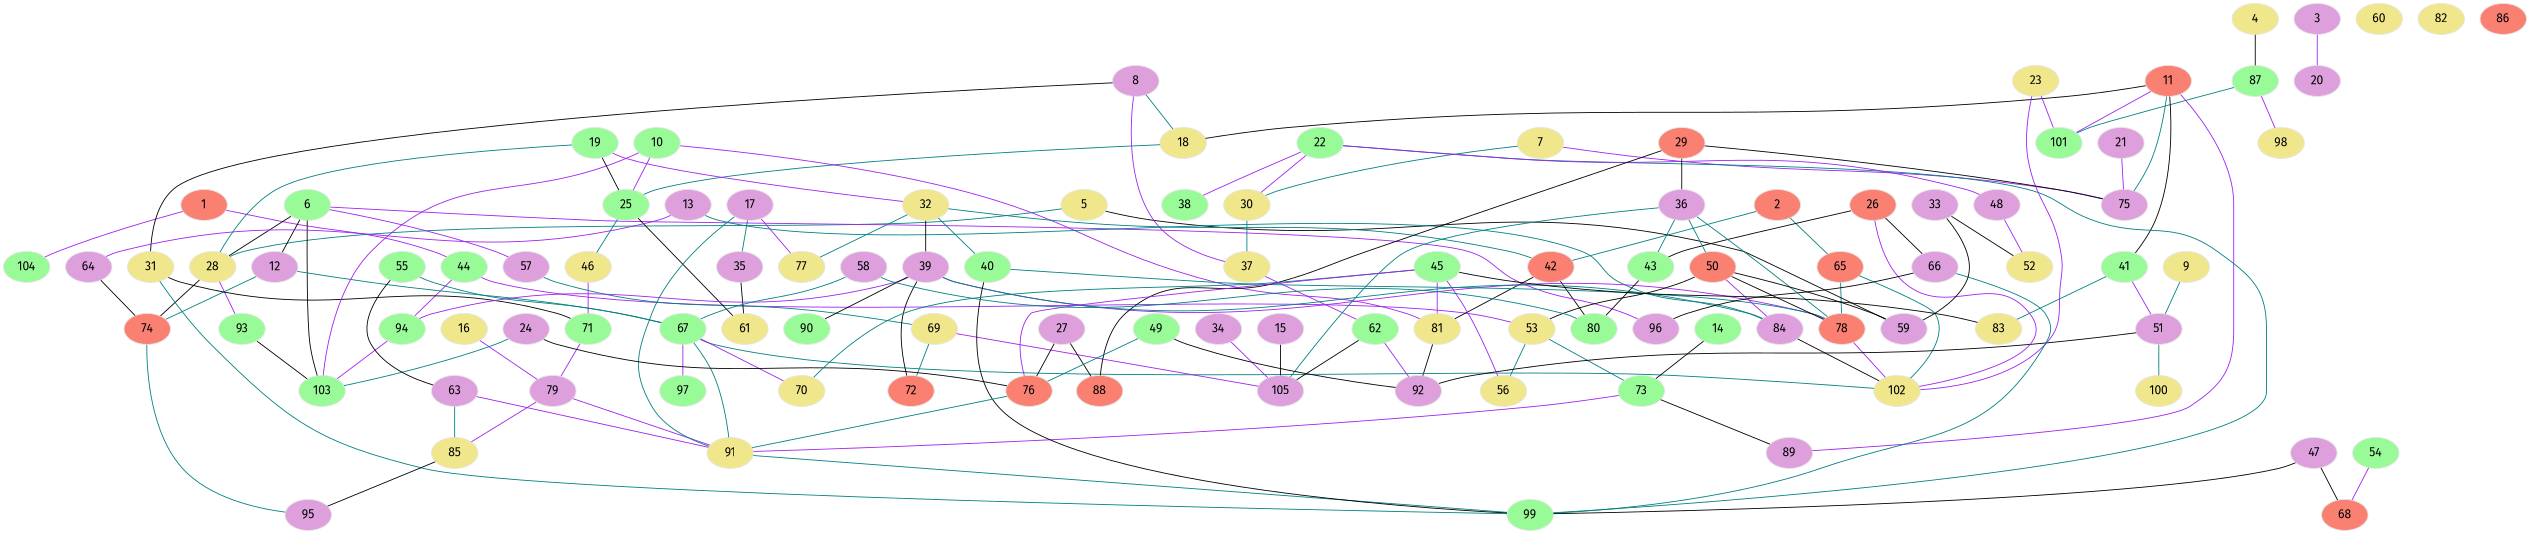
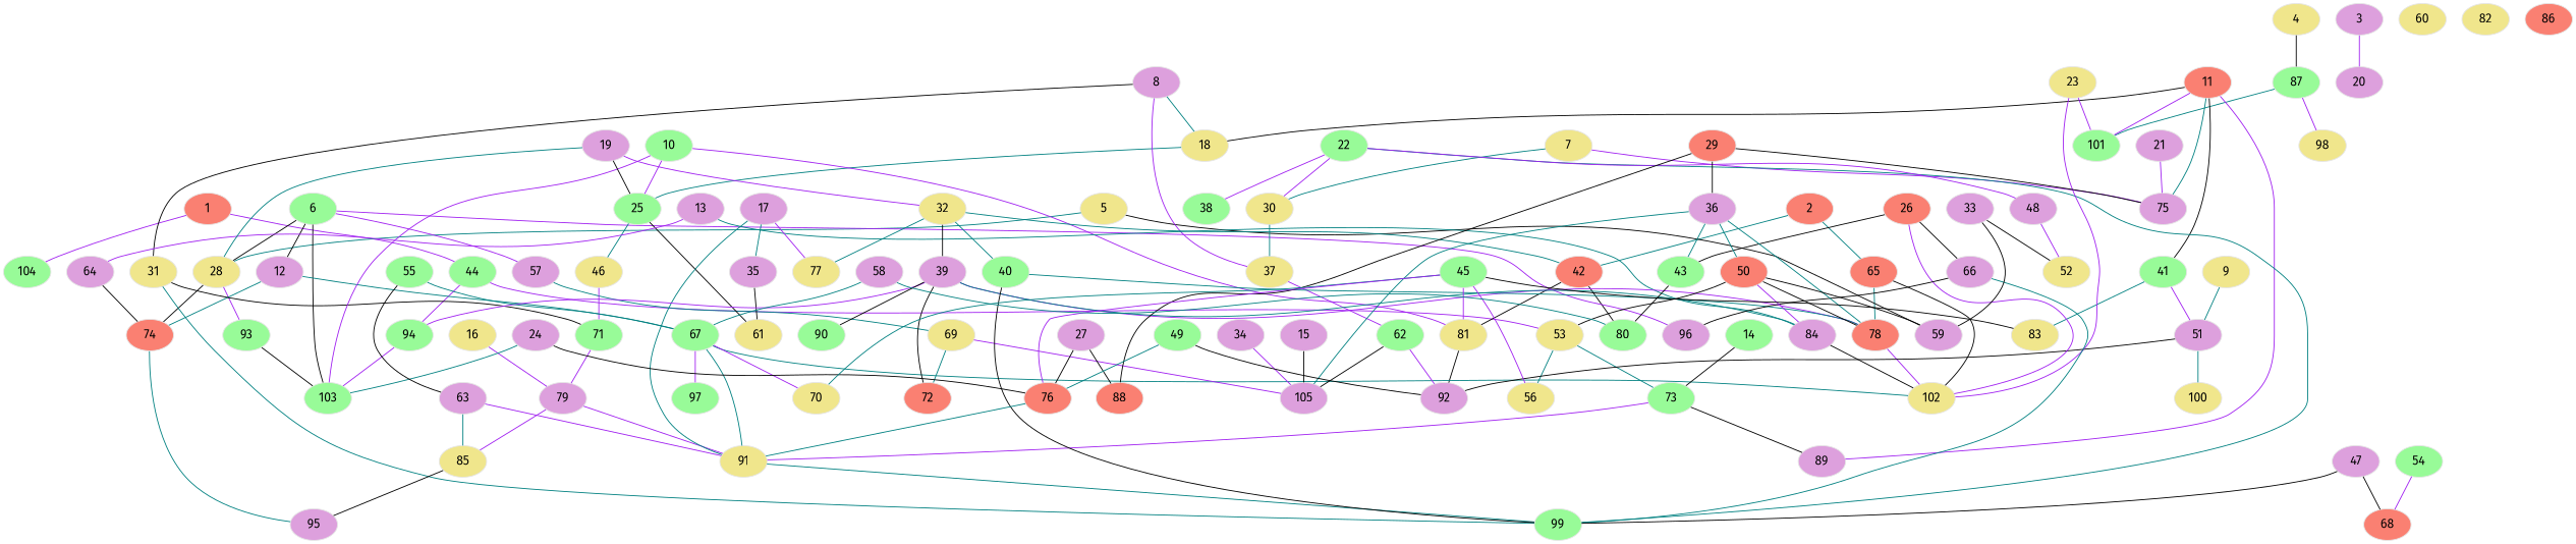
  graph {
    fontname="Fira Sans"
    node [color=gray90 fillcolor=plum fontname="Fira Sans" style=filled]
    edge [color=purple fontname="Fira Sans"]
    1 [fillcolor=salmon]
    44 [fillcolor=palegreen]
    104 [fillcolor=palegreen]
    94 [fillcolor=palegreen]
    53 [fillcolor=khaki]
    2 [fillcolor=salmon]
    42 [fillcolor=salmon]
    65 [fillcolor=salmon]
    81 [fillcolor=khaki]
    80 [fillcolor=palegreen]
    102 [fillcolor=khaki]
    78 [fillcolor=salmon]
    3
    20
    4 [fillcolor=khaki]
    87 [fillcolor=palegreen]
    101 [fillcolor=palegreen]
    98 [fillcolor=khaki]
    5 [fillcolor=khaki]
    28 [fillcolor=khaki]
    59
    74 [fillcolor=salmon]
    93 [fillcolor=palegreen]
    6 [fillcolor=palegreen]
    12
    57
    96
    103 [fillcolor=palegreen]
    67 [fillcolor=palegreen]
    69 [fillcolor=khaki]
    7 [fillcolor=khaki]
    30 [fillcolor=khaki]
    75
    37 [fillcolor=khaki]
    18 [fillcolor=khaki]
    8
    31 [fillcolor=khaki]
    25 [fillcolor=palegreen]
    99 [fillcolor=palegreen]
    71 [fillcolor=palegreen]
    62 [fillcolor=palegreen]
    9 [fillcolor=khaki]
    51
    92
    100 [fillcolor=khaki]
    10 [fillcolor=palegreen]
    46 [fillcolor=khaki]
    61 [fillcolor=khaki]
    11 [fillcolor=salmon]
    41 [fillcolor=palegreen]
    89
    83 [fillcolor=khaki]
    91 [fillcolor=khaki]
    70 [fillcolor=khaki]
    97 [fillcolor=palegreen]
    95
    13
    64
    84
    14 [fillcolor=palegreen]
    73 [fillcolor=palegreen]
    15
    105
    16 [fillcolor=khaki]
    79
    85 [fillcolor=khaki]
    17
    35
    77 [fillcolor=khaki]
-   19 [fillcolor=palegreen]
+   19
    32 [fillcolor=khaki]
    39
    40 [fillcolor=palegreen]
    21
    22 [fillcolor=palegreen]
    38 [fillcolor=palegreen]
    48
    52 [fillcolor=khaki]
    23 [fillcolor=khaki]
    24
    76 [fillcolor=salmon]
    26 [fillcolor=salmon]
    43 [fillcolor=palegreen]
    66
    27
    88 [fillcolor=salmon]
    29 [fillcolor=salmon]
    36
    50 [fillcolor=salmon]
    72 [fillcolor=salmon]
    90 [fillcolor=palegreen]
    33
    34
    56 [fillcolor=khaki]
    45 [fillcolor=palegreen]
    47
    68 [fillcolor=salmon]
    49 [fillcolor=palegreen]
    54 [fillcolor=palegreen]
    55 [fillcolor=palegreen]
    63
    58
    60 [fillcolor=khaki]
    82 [fillcolor=khaki]
    86 [fillcolor=salmon]
    1 -- 44
    1 -- 104
    44 -- 94
    44 -- 53
    94 -- 103
    53 -- 73 [color=teal]
    53 -- 56 [color=teal]
    2 -- 42 [color=teal]
    2 -- 65 [color=teal]
    42 -- 81 [color=black]
    42 -- 80 [color=black]
-   65 -- 102 [color=teal]
+   65 -- 102 [color=black]
    65 -- 78 [color=teal]
    81 -- 92 [color=black]
    78 -- 102
    3 -- 20
    4 -- 87 [color=black]
    87 -- 101 [color=teal]
    87 -- 98
    5 -- 28 [color=teal]
    5 -- 59 [color=black]
    28 -- 74 [color=black]
    28 -- 93
    74 -- 95 [color=teal]
    93 -- 103 [color=black]
    6 -- 28 [color=black]
    6 -- 12 [color=black]
    6 -- 57
    6 -- 96
    6 -- 103 [color=black]
    12 -- 74 [color=teal]
    12 -- 67 [color=teal]
    57 -- 69 [color=teal]
    67 -- 102 [color=teal]
    67 -- 91 [color=teal]
    67 -- 70
    67 -- 97
    69 -- 105
    69 -- 72 [color=teal]
    7 -- 30 [color=teal]
    7 -- 75
    30 -- 37 [color=teal]
    37 -- 62
    18 -- 25 [color=teal]
    8 -- 37
    8 -- 18 [color=teal]
    8 -- 31 [color=black]
    31 -- 99 [color=teal]
    31 -- 71 [color=black]
    25 -- 46 [color=teal]
    25 -- 61 [color=black]
    71 -- 79
    62 -- 92
    62 -- 105 [color=black]
    9 -- 51 [color=teal]
    51 -- 92 [color=black]
    51 -- 100 [color=teal]
    10 -- 81
    10 -- 103
    10 -- 25
    46 -- 71
    11 -- 101
    11 -- 75 [color=teal]
    11 -- 18 [color=black]
    11 -- 41 [color=black]
    11 -- 89
    41 -- 51
    41 -- 83 [color=teal]
    91 -- 99 [color=teal]
    13 -- 64
    13 -- 84 [color=teal]
    64 -- 74 [color=black]
    84 -- 102 [color=black]
    14 -- 73 [color=black]
    73 -- 89 [color=black]
    73 -- 91
    15 -- 105 [color=black]
    16 -- 79
    79 -- 91
    79 -- 85
    85 -- 95 [color=black]
    17 -- 91 [color=teal]
    17 -- 35 [color=teal]
    17 -- 77
    35 -- 61 [color=black]
    19 -- 28 [color=teal]
    19 -- 25 [color=black]
    19 -- 32
    32 -- 42 [color=teal]
    32 -- 77 [color=teal]
    32 -- 39 [color=black]
    32 -- 40 [color=teal]
    39 -- 94
    39 -- 78
    39 -- 84 [color=teal]
    39 -- 72 [color=black]
    39 -- 90 [color=black]
    40 -- 78 [color=teal]
    40 -- 99 [color=black]
    21 -- 75
    22 -- 30
    22 -- 99 [color=teal]
    22 -- 38
    22 -- 48
    48 -- 52
    23 -- 102
    23 -- 101
    24 -- 103 [color=teal]
    24 -- 76 [color=black]
    76 -- 91 [color=teal]
    26 -- 102
    26 -- 43 [color=black]
    26 -- 66 [color=black]
    43 -- 80 [color=black]
    66 -- 96 [color=black]
    66 -- 99 [color=teal]
    27 -- 76 [color=black]
    27 -- 88 [color=black]
    29 -- 75 [color=black]
    29 -- 88 [color=black]
    29 -- 36 [color=black]
    36 -- 78 [color=teal]
    36 -- 105 [color=teal]
    36 -- 43 [color=teal]
    36 -- 50 [color=teal]
    50 -- 53 [color=black]
    50 -- 78 [color=black]
    50 -- 59 [color=black]
    50 -- 84
    33 -- 59 [color=black]
    33 -- 52 [color=black]
    34 -- 105
    45 -- 81
    45 -- 83 [color=black]
    45 -- 70 [color=teal]
    45 -- 76
    45 -- 56
    47 -- 99 [color=black]
    47 -- 68 [color=black]
    49 -- 92 [color=black]
    49 -- 76 [color=teal]
    54 -- 68
    55 -- 67 [color=teal]
    55 -- 63 [color=black]
    63 -- 91
    63 -- 85 [color=teal]
    58 -- 80 [color=teal]
    58 -- 67 [color=teal]
  }
